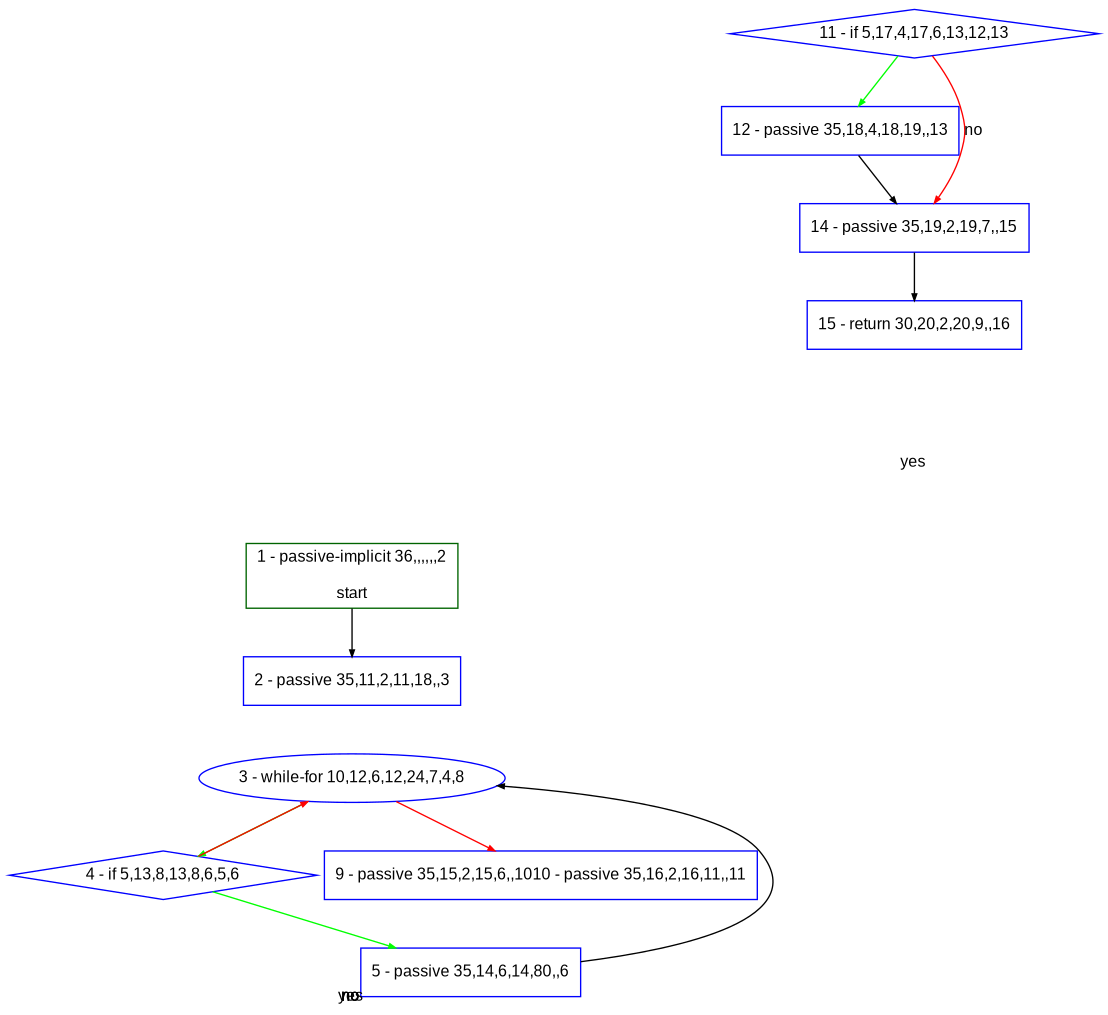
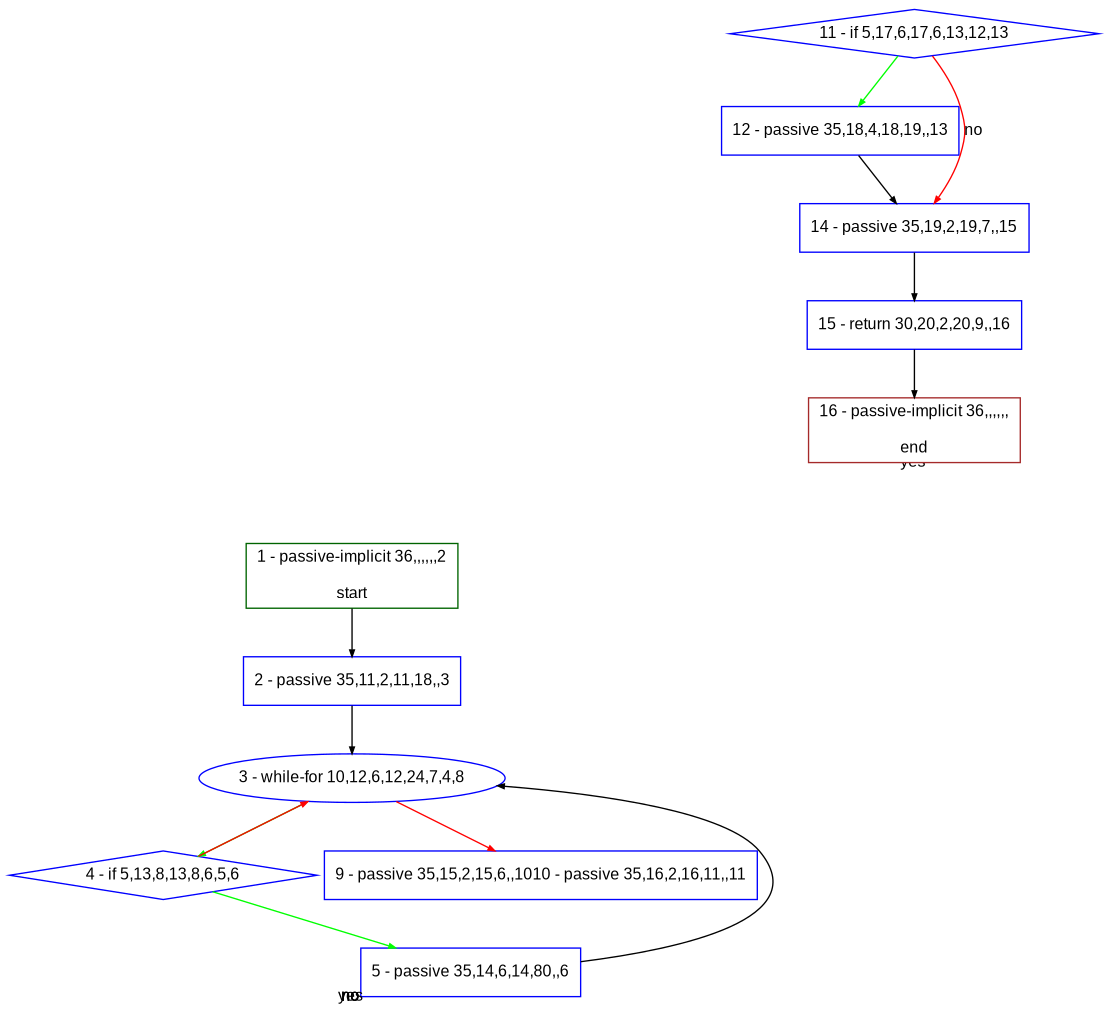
  digraph {
    bgcolor=white
    compound=true
    fillcolor="#FFFFCC"
    fontname=Arial
    fontsize=12
    pack=true
    packmode=clust
    style="rounded,filled"
    node [color="#0000ff" compound=true fillcolor="#ffffff" fixedsize=false fontname=Arial fontsize=12 node_initialized=no shape=box style=filled]
    edge [arrowhead=normal arrowsize=0.5 arrowtail=none color="#000000" compound=true dir=forward fontcolor=black fontname=Arial fontsize=12]
    n1 [label="2 - passive 35,11,2,11,18,,3"]
    n2 [label="3 - while-for 10,12,6,12,24,7,4,8" shape=oval]
    n3 [label="4 - if 5,13,8,13,8,6,5,6" shape=diamond]
    n4 [label="9 - passive 35,15,2,15,6,,1010 - passive 35,16,2,16,11,,11"]
    n5 [color="#006400" label="1 - passive-implicit 36,,,,,,2\n\nstart"]
    n6 [label="5 - passive 35,14,6,14,80,,6"]
-   n7 [label="11 - if 5,17,4,17,6,13,12,13" shape=diamond]
+   n7 [label="11 - if 5,17,6,17,6,13,12,13" shape=diamond]
    n8 [label="12 - passive 35,18,4,18,19,,13"]
    n9 [label="14 - passive 35,19,2,19,7,,15"]
    n10 [label="15 - return 30,20,2,20,9,,16"]
+   n11 [color="#a52a2a" label="16 - passive-implicit 36,,,,,,\n\nend"]
+   n1 -> n2
    n2 -> n3 [color="#00ff00" label=no]
    n2 -> n4 [color="#ff0000" label=no]
    n3 -> n2 [color="#ff0000" label=no]
    n3 -> n6 [color="#00ff00" label=yes]
    n5 -> n1
    n6 -> n2
    n7 -> n8 [color="#00ff00" label=yes]
    n7 -> n9 [color="#ff0000" label=no]
    n8 -> n9
    n9 -> n10
+   n10 -> n11
  }
